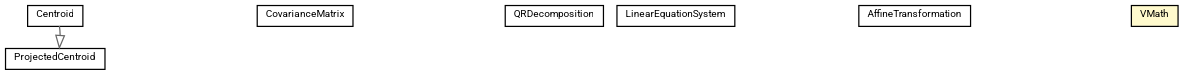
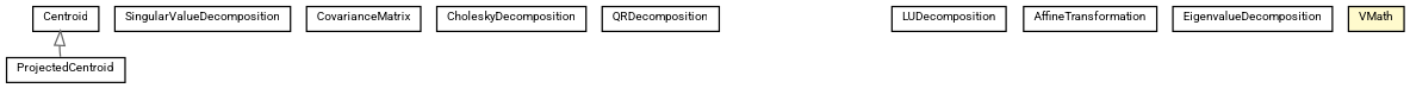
  digraph {
    nodesep=0.15
    rankdir=TB
    ranksep=0.25
    fontname=Nunito
    node [fontcolor=black fontname=Nunito fontsize=8 margin=0 shape=plaintext]
    n1 [height=0 label=<<table title="de.lmu.ifi.dbs.elki.math.linearalgebra.Centroid" border="0" cellborder="1" cellspacing="0" cellpadding="2" href="Centroid.html" target="_parent"> 		<tr><td><table border="0" cellspacing="0" cellpadding="1"> 		<tr><td align="center" balign="center"> <font face="Roboto">Centroid</font> </td></tr> 		</table></td></tr> 		</table>> width=0]
    n2 [height=0 label=<<table title="de.lmu.ifi.dbs.elki.math.linearalgebra.ProjectedCentroid" border="0" cellborder="1" cellspacing="0" cellpadding="2" href="ProjectedCentroid.html" target="_parent"> 		<tr><td><table border="0" cellspacing="0" cellpadding="1"> 		<tr><td align="center" balign="center"> <font face="Roboto">ProjectedCentroid</font> </td></tr> 		</table></td></tr> 		</table>> width=0]
+   n3 [height=0 label=<<table title="de.lmu.ifi.dbs.elki.math.linearalgebra.SingularValueDecomposition" border="0" cellborder="1" cellspacing="0" cellpadding="2" href="SingularValueDecomposition.html" target="_parent"> 		<tr><td><table border="0" cellspacing="0" cellpadding="1"> 		<tr><td align="center" balign="center"> <font face="Roboto">SingularValueDecomposition</font> </td></tr> 		</table></td></tr> 		</table>> width=0]
    n4 [height=0 label=<<table title="de.lmu.ifi.dbs.elki.math.linearalgebra.CovarianceMatrix" border="0" cellborder="1" cellspacing="0" cellpadding="2" href="CovarianceMatrix.html" target="_parent"> 		<tr><td><table border="0" cellspacing="0" cellpadding="1"> 		<tr><td align="center" balign="center"> <font face="Roboto">CovarianceMatrix</font> </td></tr> 		</table></td></tr> 		</table>> width=0]
+   n5 [height=0 label=<<table title="de.lmu.ifi.dbs.elki.math.linearalgebra.CholeskyDecomposition" border="0" cellborder="1" cellspacing="0" cellpadding="2" href="CholeskyDecomposition.html" target="_parent"> 		<tr><td><table border="0" cellspacing="0" cellpadding="1"> 		<tr><td align="center" balign="center"> <font face="Roboto">CholeskyDecomposition</font> </td></tr> 		</table></td></tr> 		</table>> width=0]
    n6 [height=0 label=<<table title="de.lmu.ifi.dbs.elki.math.linearalgebra.QRDecomposition" border="0" cellborder="1" cellspacing="0" cellpadding="2" href="QRDecomposition.html" target="_parent"> 		<tr><td><table border="0" cellspacing="0" cellpadding="1"> 		<tr><td align="center" balign="center"> <font face="Roboto">QRDecomposition</font> </td></tr> 		</table></td></tr> 		</table>> width=0]
-   n7 [height=0 label=<<table title="de.lmu.ifi.dbs.elki.math.linearalgebra.LinearEquationSystem" border="0" cellborder="1" cellspacing="0" cellpadding="2" href="LinearEquationSystem.html" target="_parent"> 		<tr><td><table border="0" cellspacing="0" cellpadding="1"> 		<tr><td align="center" balign="center"> <font face="Roboto">LinearEquationSystem</font> </td></tr> 		</table></td></tr> 		</table>> width=0]
+   n8 [height=0 label=<<table title="de.lmu.ifi.dbs.elki.math.linearalgebra.LUDecomposition" border="0" cellborder="1" cellspacing="0" cellpadding="2" href="LUDecomposition.html" target="_parent"> 		<tr><td><table border="0" cellspacing="0" cellpadding="1"> 		<tr><td align="center" balign="center"> <font face="Roboto">LUDecomposition</font> </td></tr> 		</table></td></tr> 		</table>> width=0]
    n9 [height=0 label=<<table title="de.lmu.ifi.dbs.elki.math.linearalgebra.AffineTransformation" border="0" cellborder="1" cellspacing="0" cellpadding="2" href="AffineTransformation.html" target="_parent"> 		<tr><td><table border="0" cellspacing="0" cellpadding="1"> 		<tr><td align="center" balign="center"> <font face="Roboto">AffineTransformation</font> </td></tr> 		</table></td></tr> 		</table>> width=0]
+   n10 [height=0 label=<<table title="de.lmu.ifi.dbs.elki.math.linearalgebra.EigenvalueDecomposition" border="0" cellborder="1" cellspacing="0" cellpadding="2" href="EigenvalueDecomposition.html" target="_parent"> 		<tr><td><table border="0" cellspacing="0" cellpadding="1"> 		<tr><td align="center" balign="center"> <font face="Roboto">EigenvalueDecomposition</font> </td></tr> 		</table></td></tr> 		</table>> width=0]
    n11 [height=0 label=<<table title="de.lmu.ifi.dbs.elki.math.linearalgebra.VMath" border="0" cellborder="1" cellspacing="0" cellpadding="2" bgcolor="LemonChiffon" href="VMath.html" target="_parent"> 		<tr><td><table border="0" cellspacing="0" cellpadding="1"> 		<tr><td align="center" balign="center"> <font face="Roboto">VMath</font> </td></tr> 		</table></td></tr> 		</table>> width=0]
-   n2 -> n1 [arrowtail=empty color=gray40 dir=back fontname=Nunito fontsize=7 labelfontname=Roboto labelfontsize=7 weight=10]
+   n1 -> n2 [arrowtail=empty color=gray40 dir=back fontname=Nunito fontsize=7 labelfontname=Roboto labelfontsize=7 weight=10]
  }
